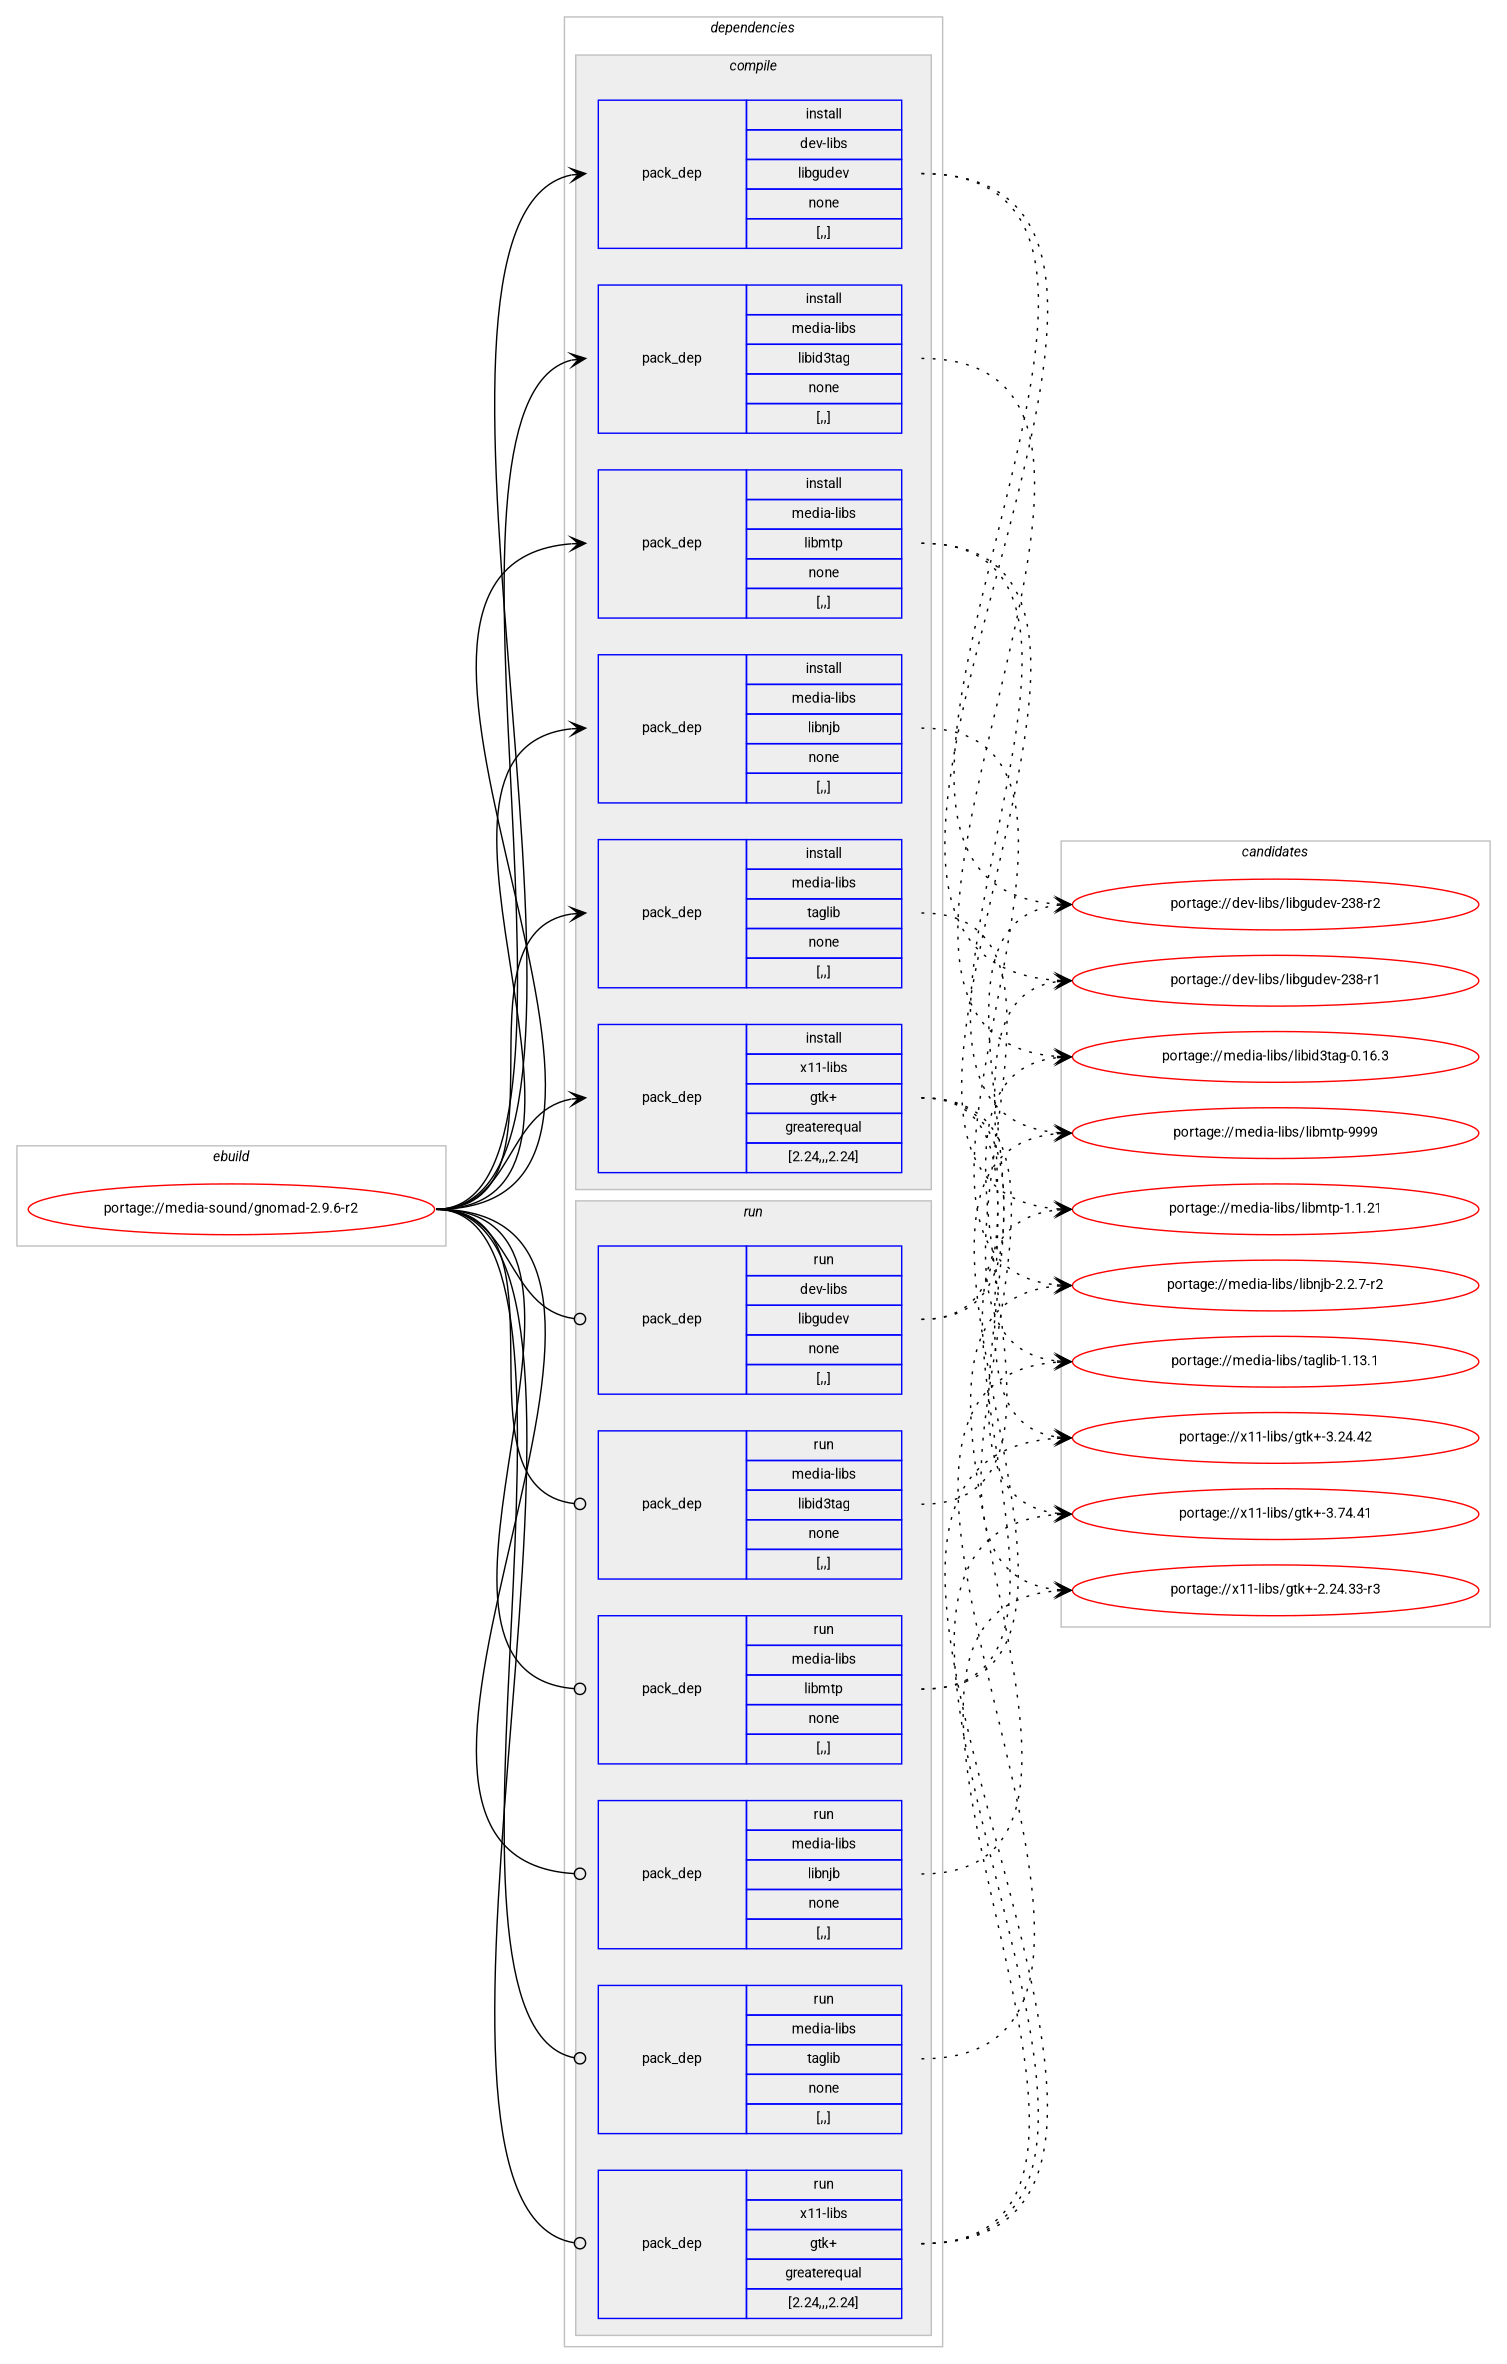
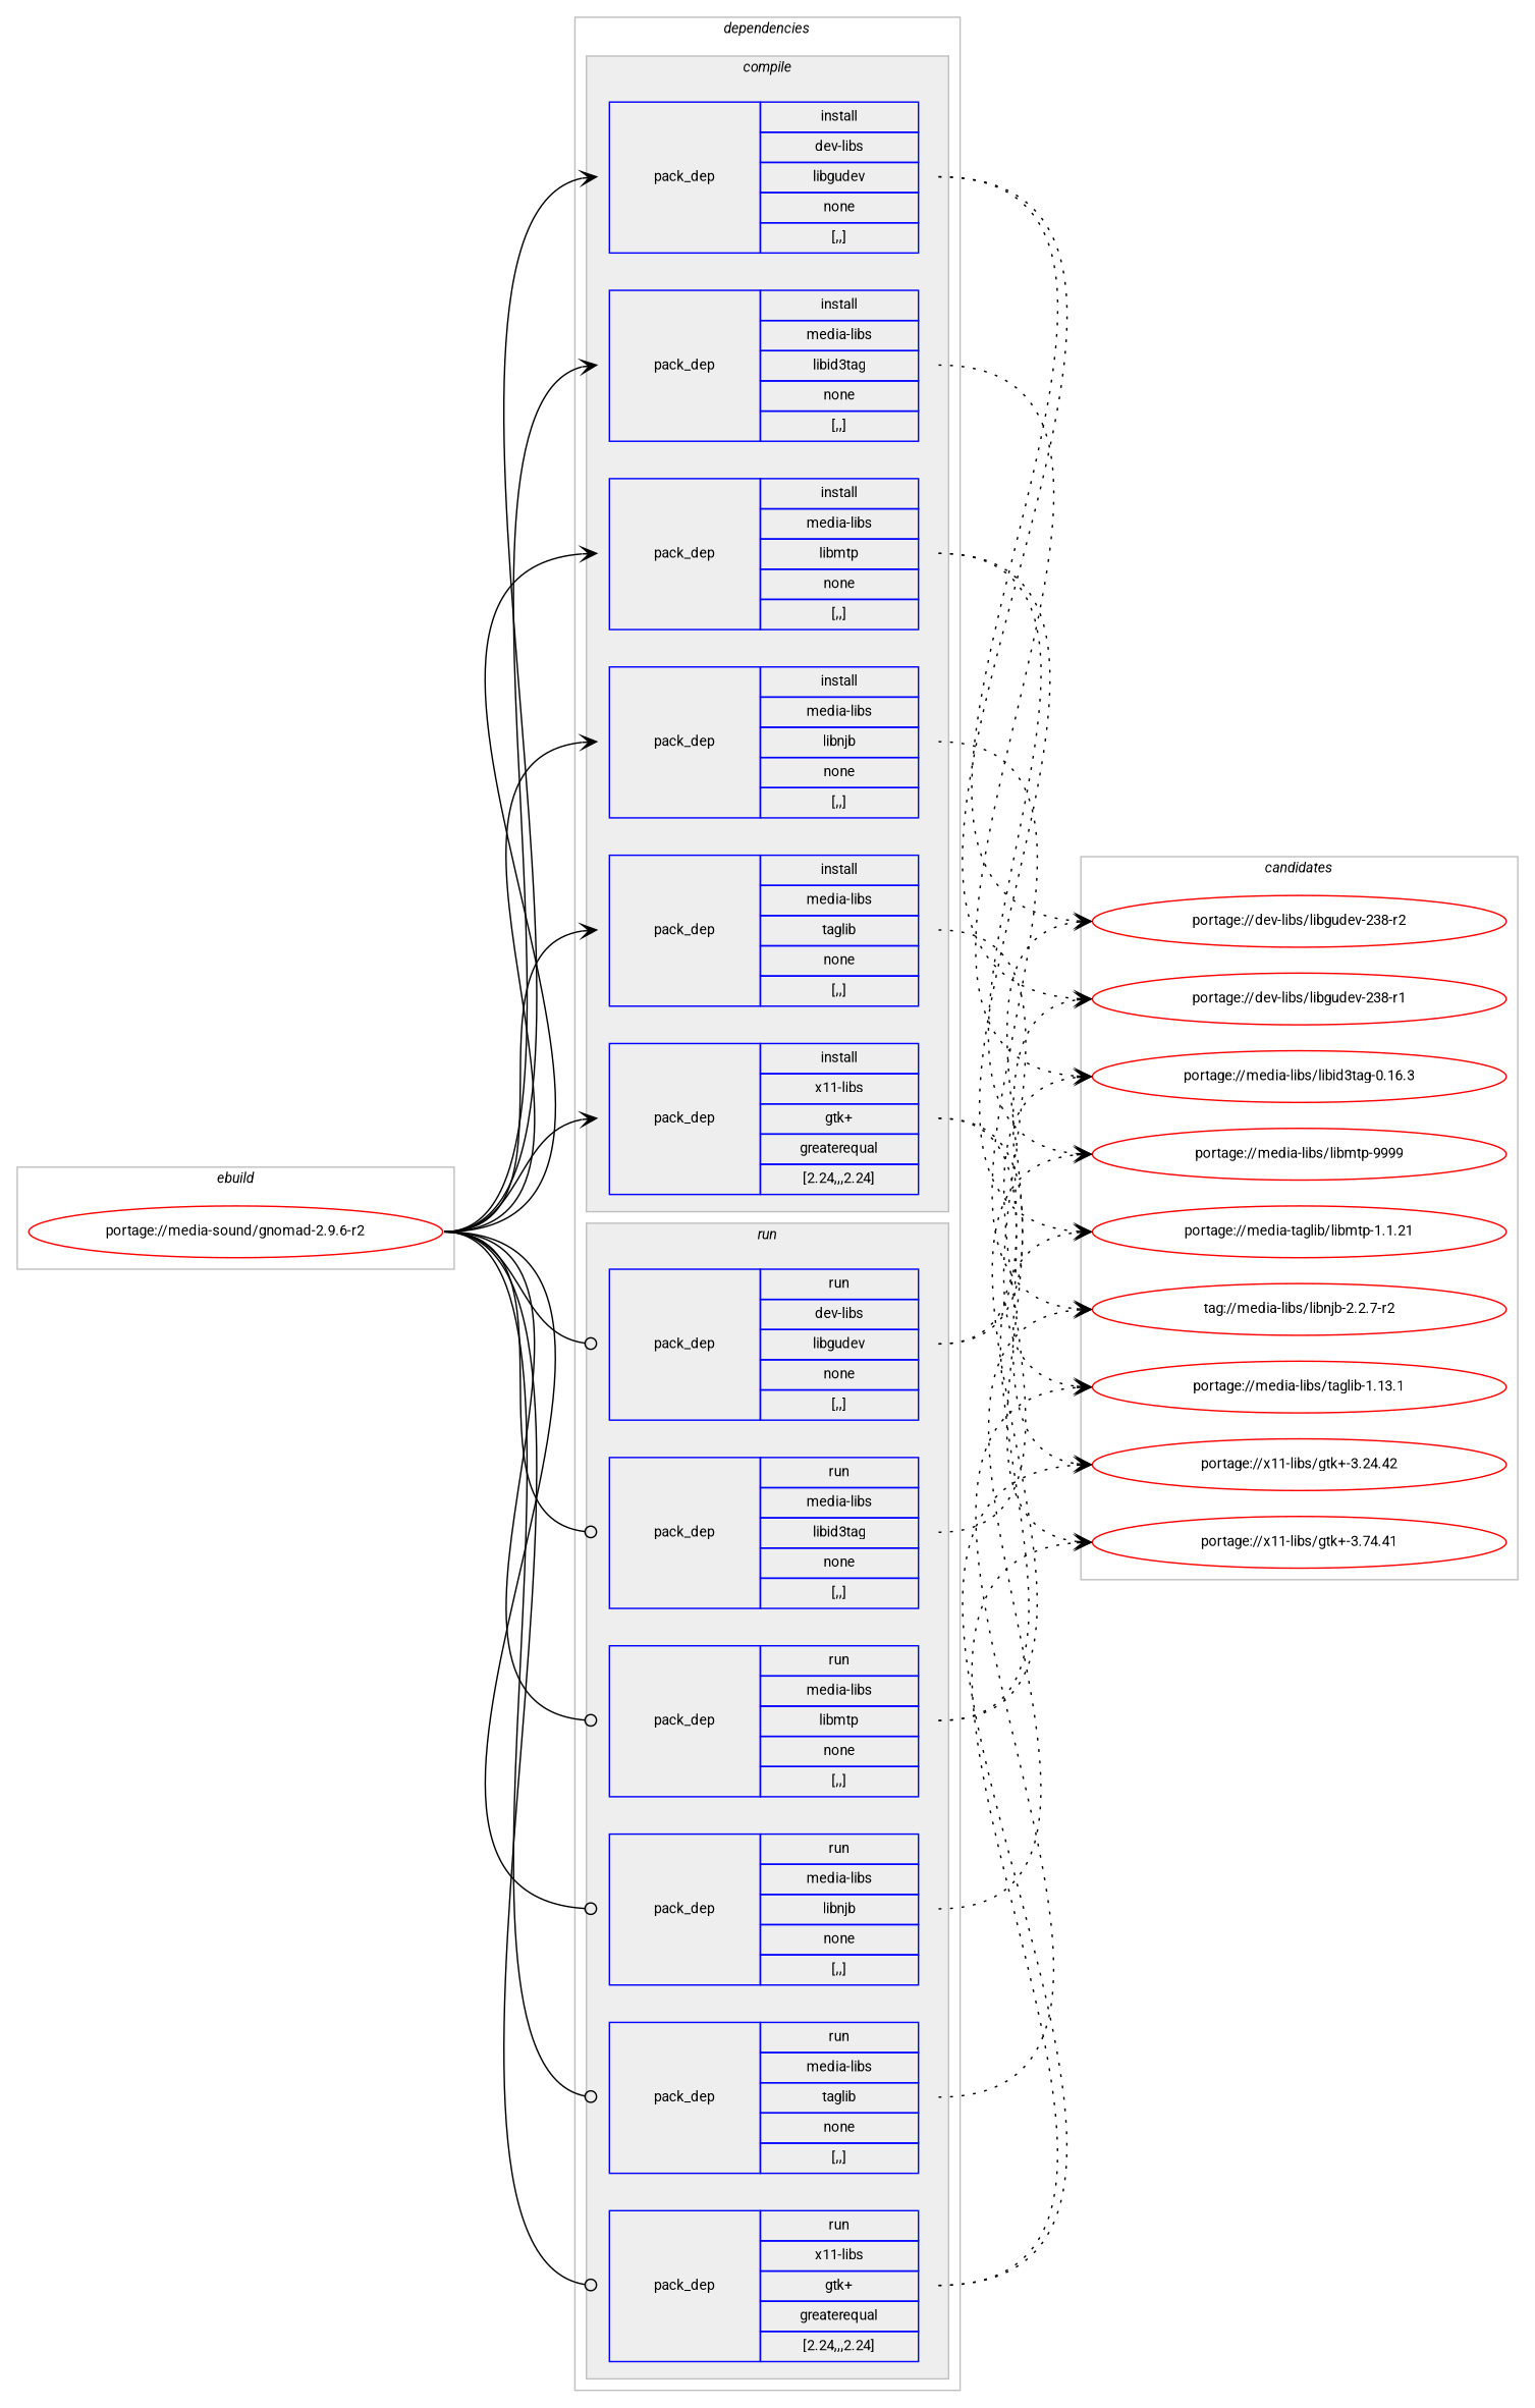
  digraph {
    compound=true
    concentrate=true
    fontname=Roboto
    fontsize=10
    newrank=true
    rankdir=LR
    ranksep=1.5
    node [color=blue fontname=Roboto fontsize=10 shape=none]
    edge [arrowhead=vee fontname=Roboto headport=w style=dotted tailport=e weight=100]
    n1 [color=red label="portage://media-sound/gnomad-2.9.6-r2" width=4 shape=""]
    n2 [label=<<TABLE BORDER="0" CELLBORDER="1" CELLSPACING="0" CELLPADDING="4" WIDTH="220"><TR><TD ROWSPAN="6" CELLPADDING="30">pack_dep</TD></TR><TR><TD WIDTH="110">install</TD></TR><TR><TD>dev-libs</TD></TR><TR><TD>libgudev</TD></TR><TR><TD>none</TD></TR><TR><TD>[,,]</TD></TR></TABLE>>]
    n3 [label=<<TABLE BORDER="0" CELLBORDER="1" CELLSPACING="0" CELLPADDING="4" WIDTH="220"><TR><TD ROWSPAN="6" CELLPADDING="30">pack_dep</TD></TR><TR><TD WIDTH="110">install</TD></TR><TR><TD>media-libs</TD></TR><TR><TD>libid3tag</TD></TR><TR><TD>none</TD></TR><TR><TD>[,,]</TD></TR></TABLE>>]
    n4 [label=<<TABLE BORDER="0" CELLBORDER="1" CELLSPACING="0" CELLPADDING="4" WIDTH="220"><TR><TD ROWSPAN="6" CELLPADDING="30">pack_dep</TD></TR><TR><TD WIDTH="110">install</TD></TR><TR><TD>media-libs</TD></TR><TR><TD>libmtp</TD></TR><TR><TD>none</TD></TR><TR><TD>[,,]</TD></TR></TABLE>>]
    n5 [label=<<TABLE BORDER="0" CELLBORDER="1" CELLSPACING="0" CELLPADDING="4" WIDTH="220"><TR><TD ROWSPAN="6" CELLPADDING="30">pack_dep</TD></TR><TR><TD WIDTH="110">install</TD></TR><TR><TD>media-libs</TD></TR><TR><TD>libnjb</TD></TR><TR><TD>none</TD></TR><TR><TD>[,,]</TD></TR></TABLE>>]
    n6 [label=<<TABLE BORDER="0" CELLBORDER="1" CELLSPACING="0" CELLPADDING="4" WIDTH="220"><TR><TD ROWSPAN="6" CELLPADDING="30">pack_dep</TD></TR><TR><TD WIDTH="110">install</TD></TR><TR><TD>media-libs</TD></TR><TR><TD>taglib</TD></TR><TR><TD>none</TD></TR><TR><TD>[,,]</TD></TR></TABLE>>]
    n7 [label=<<TABLE BORDER="0" CELLBORDER="1" CELLSPACING="0" CELLPADDING="4" WIDTH="220"><TR><TD ROWSPAN="6" CELLPADDING="30">pack_dep</TD></TR><TR><TD WIDTH="110">install</TD></TR><TR><TD>x11-libs</TD></TR><TR><TD>gtk+</TD></TR><TR><TD>greaterequal</TD></TR><TR><TD>[2.24,,,2.24]</TD></TR></TABLE>>]
    n8 [label=<<TABLE BORDER="0" CELLBORDER="1" CELLSPACING="0" CELLPADDING="4" WIDTH="220"><TR><TD ROWSPAN="6" CELLPADDING="30">pack_dep</TD></TR><TR><TD WIDTH="110">run</TD></TR><TR><TD>dev-libs</TD></TR><TR><TD>libgudev</TD></TR><TR><TD>none</TD></TR><TR><TD>[,,]</TD></TR></TABLE>>]
    n9 [label=<<TABLE BORDER="0" CELLBORDER="1" CELLSPACING="0" CELLPADDING="4" WIDTH="220"><TR><TD ROWSPAN="6" CELLPADDING="30">pack_dep</TD></TR><TR><TD WIDTH="110">run</TD></TR><TR><TD>media-libs</TD></TR><TR><TD>libid3tag</TD></TR><TR><TD>none</TD></TR><TR><TD>[,,]</TD></TR></TABLE>>]
    n10 [label=<<TABLE BORDER="0" CELLBORDER="1" CELLSPACING="0" CELLPADDING="4" WIDTH="220"><TR><TD ROWSPAN="6" CELLPADDING="30">pack_dep</TD></TR><TR><TD WIDTH="110">run</TD></TR><TR><TD>media-libs</TD></TR><TR><TD>libmtp</TD></TR><TR><TD>none</TD></TR><TR><TD>[,,]</TD></TR></TABLE>>]
    n11 [label=<<TABLE BORDER="0" CELLBORDER="1" CELLSPACING="0" CELLPADDING="4" WIDTH="220"><TR><TD ROWSPAN="6" CELLPADDING="30">pack_dep</TD></TR><TR><TD WIDTH="110">run</TD></TR><TR><TD>media-libs</TD></TR><TR><TD>libnjb</TD></TR><TR><TD>none</TD></TR><TR><TD>[,,]</TD></TR></TABLE>>]
    n12 [label=<<TABLE BORDER="0" CELLBORDER="1" CELLSPACING="0" CELLPADDING="4" WIDTH="220"><TR><TD ROWSPAN="6" CELLPADDING="30">pack_dep</TD></TR><TR><TD WIDTH="110">run</TD></TR><TR><TD>media-libs</TD></TR><TR><TD>taglib</TD></TR><TR><TD>none</TD></TR><TR><TD>[,,]</TD></TR></TABLE>>]
    n13 [label=<<TABLE BORDER="0" CELLBORDER="1" CELLSPACING="0" CELLPADDING="4" WIDTH="220"><TR><TD ROWSPAN="6" CELLPADDING="30">pack_dep</TD></TR><TR><TD WIDTH="110">run</TD></TR><TR><TD>x11-libs</TD></TR><TR><TD>gtk+</TD></TR><TR><TD>greaterequal</TD></TR><TR><TD>[2.24,,,2.24]</TD></TR></TABLE>>]
    n14 [color=red label="portage://dev-libs/libgudev-238-r2" width=4 shape=""]
    n15 [color=red label="portage://dev-libs/libgudev-238-r1" width=4 shape=""]
    n16 [color=red label="portage://media-libs/libid3tag-0.16.3" width=4 shape=""]
    n17 [color=red label="portage://media-libs/libmtp-9999" width=4 shape=""]
-   n18 [color=red label="portage://media-libs/libmtp-1.1.21" width=4 shape=""]
-   n19 [color=red label="portage://media-libs/libnjb-2.2.7-r2" width=4 shape=""]
+   n18 [color=red label="portage://media-taglib/libmtp-1.1.21" width=4 shape=""]
+   n19 [color=red label="tag://media-libs/libnjb-2.2.7-r2" width=4 shape=""]
    n20 [color=red label="portage://media-libs/taglib-1.13.1" width=4 shape=""]
    n21 [color=red label="portage://x11-libs/gtk+-3.24.42" width=4 shape=""]
    n22 [color=red label="portage://x11-libs/gtk+-3.74.41" width=4 shape=""]
-   n23 [color=red label="portage://x11-libs/gtk+-2.24.33-r3" width=4 shape=""]
    subgraph cluster_1 {
      color=gray
      label=<<i>ebuild</i>>
      n1
    }
    subgraph cluster_2 {
      color=gray
      label=<<i>dependencies</i>>
      subgraph cluster_3 {
        color=gray
        fillcolor="#eeeeee"
        label=<<i>compile</i>>
        style=filled
        subgraph sub_4 {
          color=gray
          fillcolor="#eeeeee"
          label=<<i>compile</i>>
          style=filled
          n2
        }
        subgraph sub_5 {
          color=gray
          fillcolor="#eeeeee"
          label=<<i>compile</i>>
          style=filled
          n3
        }
        subgraph sub_6 {
          color=gray
          fillcolor="#eeeeee"
          label=<<i>compile</i>>
          style=filled
          n4
        }
        subgraph sub_7 {
          color=gray
          fillcolor="#eeeeee"
          label=<<i>compile</i>>
          style=filled
          n5
        }
        subgraph sub_8 {
          color=gray
          fillcolor="#eeeeee"
          label=<<i>compile</i>>
          style=filled
          n6
        }
        subgraph sub_9 {
          color=gray
          fillcolor="#eeeeee"
          label=<<i>compile</i>>
          style=filled
          n7
        }
      }
      subgraph cluster_10 {
        color=gray
        fillcolor="#eeeeee"
        label=<<i>compile and run</i>>
        style=filled
      }
      subgraph cluster_11 {
        color=gray
        fillcolor="#eeeeee"
        label=<<i>run</i>>
        style=filled
        subgraph sub_12 {
          color=gray
          fillcolor="#eeeeee"
          label=<<i>run</i>>
          style=filled
          n8
        }
        subgraph sub_13 {
          color=gray
          fillcolor="#eeeeee"
          label=<<i>run</i>>
          style=filled
          n9
        }
        subgraph sub_14 {
          color=gray
          fillcolor="#eeeeee"
          label=<<i>run</i>>
          style=filled
          n10
        }
        subgraph sub_15 {
          color=gray
          fillcolor="#eeeeee"
          label=<<i>run</i>>
          style=filled
          n11
        }
        subgraph sub_16 {
          color=gray
          fillcolor="#eeeeee"
          label=<<i>run</i>>
          style=filled
          n12
        }
        subgraph sub_17 {
          color=gray
          fillcolor="#eeeeee"
          label=<<i>run</i>>
          style=filled
          n13
        }
      }
    }
    subgraph cluster_18 {
      color=gray
      label=<<i>candidates</i>>
      rank=same
      subgraph sub_19 {
        color=black
        label=<<i>candidates</i>>
        nodesep=1
        rank=same
        n14
        n15
      }
      subgraph sub_20 {
        color=black
        label=<<i>candidates</i>>
        nodesep=1
        rank=same
        n16
      }
      subgraph sub_21 {
        color=black
        label=<<i>candidates</i>>
        nodesep=1
        rank=same
        n17
        n18
      }
      subgraph sub_22 {
        color=black
        label=<<i>candidates</i>>
        nodesep=1
        rank=same
        n19
      }
      subgraph sub_23 {
        color=black
        label=<<i>candidates</i>>
        nodesep=1
        rank=same
        n20
      }
      subgraph sub_24 {
        color=black
        label=<<i>candidates</i>>
        nodesep=1
        rank=same
        n21
        n22
-       n23
      }
      subgraph sub_25 {
        color=black
        label=<<i>candidates</i>>
        nodesep=1
        rank=same
        n14
        n15
      }
      subgraph sub_26 {
        color=black
        label=<<i>candidates</i>>
        nodesep=1
        rank=same
        n16
      }
      subgraph sub_27 {
        color=black
        label=<<i>candidates</i>>
        nodesep=1
        rank=same
        n17
        n18
      }
      subgraph sub_28 {
        color=black
        label=<<i>candidates</i>>
        nodesep=1
        rank=same
        n19
      }
      subgraph sub_29 {
        color=black
        label=<<i>candidates</i>>
        nodesep=1
        rank=same
        n20
      }
      subgraph sub_30 {
        color=black
        label=<<i>candidates</i>>
        nodesep=1
        rank=same
        n21
        n22
-       n23
      }
    }
    n1 -> n2 [style=solid weight=20]
    n1 -> n3 [style=solid weight=20]
    n1 -> n4 [style=solid weight=20]
    n1 -> n5 [style=solid weight=20]
    n1 -> n6 [style=solid weight=20]
    n1 -> n7 [style=solid weight=20]
    n1 -> n8 [arrowhead=odot style=solid weight=20]
    n1 -> n9 [arrowhead=odot style=solid weight=20]
    n1 -> n10 [arrowhead=odot style=solid weight=20]
    n1 -> n11 [arrowhead=odot style=solid weight=20]
    n1 -> n12 [arrowhead=odot style=solid weight=20]
    n1 -> n13 [arrowhead=odot style=solid weight=20]
    n2 -> n14
    n2 -> n15
    n3 -> n16
    n4 -> n17
    n4 -> n18
    n5 -> n19
    n6 -> n20
    n7 -> n21
    n7 -> n22
-   n7 -> n23
    n8 -> n14
    n8 -> n15
    n9 -> n16
    n10 -> n17
    n10 -> n18
    n11 -> n19
    n12 -> n20
    n13 -> n21
    n13 -> n22
-   n13 -> n23
  }
